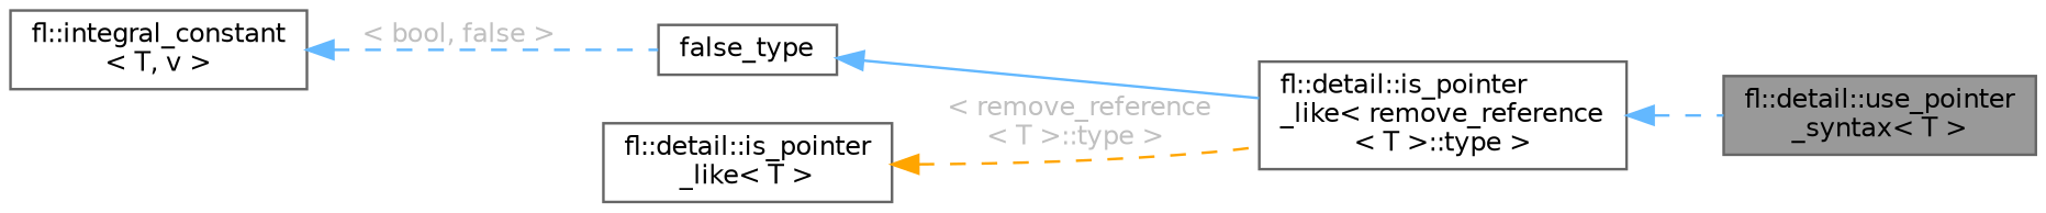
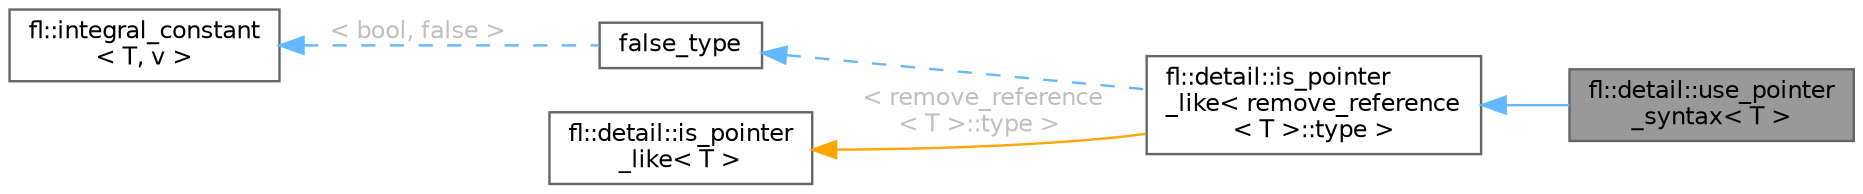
  digraph {
    rankdir=LR
    node [color=gray40 fillcolor=white fontname=Helvetica fontsize=10 shape=box style=filled]
    edge [color=steelblue1 dir=back fontname=Helvetica fontsize=10 labelfontname=Helvetica labelfontsize=10 style=solid]
    n1 [fillcolor=grey60 fontcolor=black height=0.2 label="fl::detail::use_pointer\l_syntax\< T \>" width=0.4]
    n2 [height=0.2 label="fl::detail::is_pointer\l_like\< remove_reference\l\< T \>::type \>" width=0.4]
    n3 [height=0.2 label=false_type width=0.4]
    n4 [height=0.2 label="fl::detail::is_pointer\l_like\< T \>" width=0.4]
    n5 [height=0.2 label="fl::integral_constant\l\< T, v \>" width=0.4]
-   n2 -> n1 [style=dashed]
-   n3 -> n2
-   n4 -> n2 [color=orange fontcolor=grey label=" \< remove_reference\l\< T \>::type \>" style=dashed]
+   n2 -> n1
+   n3 -> n2 [style=dashed]
+   n4 -> n2 [color=orange fontcolor=grey label=" \< remove_reference\l\< T \>::type \>"]
    n5 -> n3 [fontcolor=grey label=" \< bool, false \>" style=dashed]
  }
